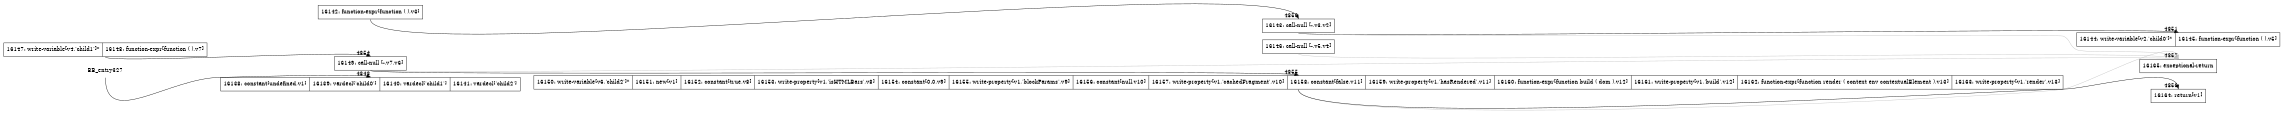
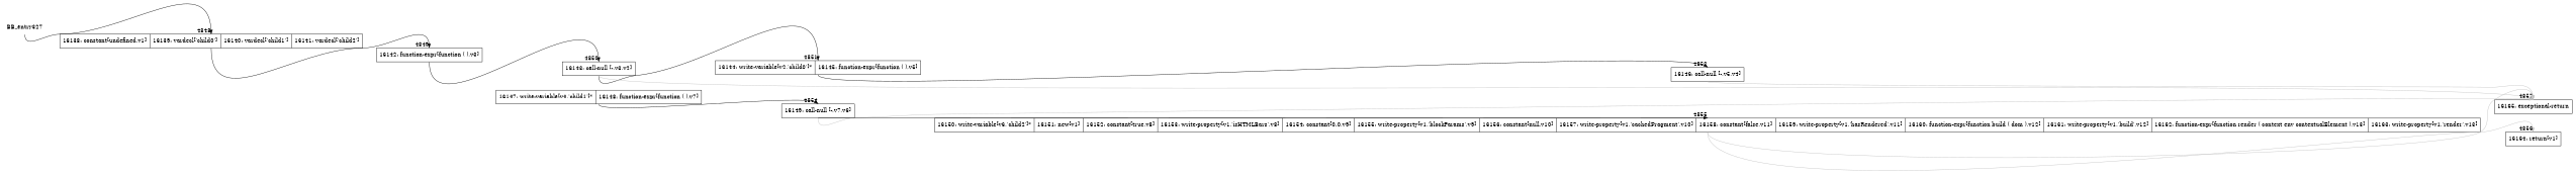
  digraph {
    rankdir=LR
    node [shape=record]
    edge [headport=n tailport=s]
    n1 [label=BB_entry327 shape=none]
    n2 [label="{16138: constant[undefined,v1]|16139: vardecl['child0']|16140: vardecl['child1']|16141: vardecl['child2']}"]
    n3 [label="{16142: function-expr[function ( ),v3]}"]
    n4 [label="{16143: call-null [-,v3,v2]}"]
    n5 [label="{16144: write-variable[v2,'child0']*|16145: function-expr[function ( ),v5]}"]
    n6 [label="{16165: exceptional-return}"]
    n7 [label="{16146: call-null [-,v5,v4]}"]
    n8 [label="{16147: write-variable[v4,'child1']*|16148: function-expr[function ( ),v7]}"]
    n9 [label="{16149: call-null [-,v7,v6]}"]
    n10 [label="{16150: write-variable[v6,'child2']*|16151: new[v1]|16152: constant[true,v8]|16153: write-property[v1,'isHTMLBars',v8]|16154: constant[0.0,v9]|16155: write-property[v1,'blockParams',v9]|16156: constant[null,v10]|16157: write-property[v1,'cachedFragment',v10]|16158: constant[false,v11]|16159: write-property[v1,'hasRendered',v11]|16160: function-expr[function build ( dom ),v12]|16161: write-property[v1,'build',v12]|16162: function-expr[function render ( context env contextualElement ),v13]|16163: write-property[v1,'render',v13]}"]
    n11 [label="{16164: return[v1]}"]
    n1 -> n2 [headlabel="    4848"]
+   n2 -> n3 [headlabel="      4849"]
    n3 -> n4 [headlabel="      4850"]
    n4 -> n5 [headlabel="      4851"]
    n4 -> n6 [color=gray headlabel="      4857"]
+   n5 -> n7 [headlabel="      4852"]
    n7 -> n6 [color=gray]
    n8 -> n9 [headlabel="      4854"]
    n9 -> n6 [color=gray]
    n9 -> n10 [headlabel="      4855"]
    n10 -> n6 [color=gray]
-   n10 -> n11 [headlabel="      4856"]
+   n10 -> n11 [headlabel="      4856" color=gray]
  }
